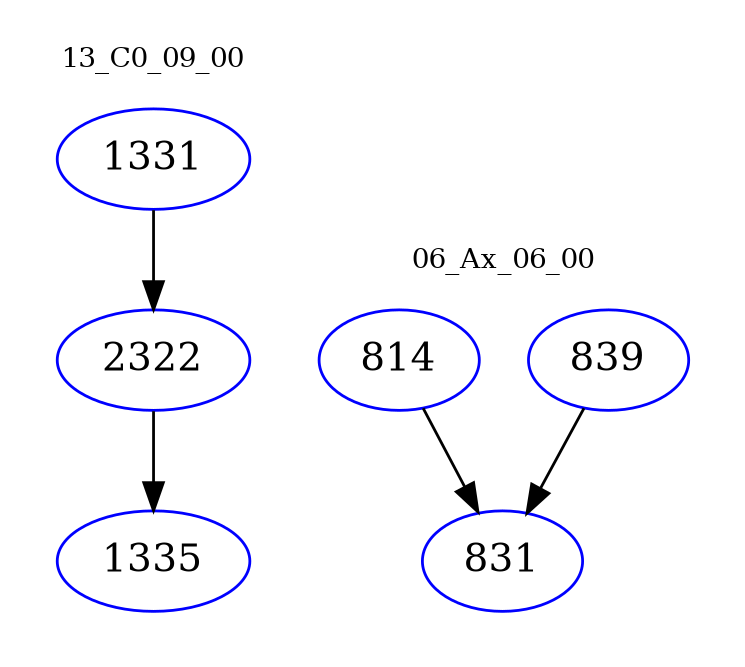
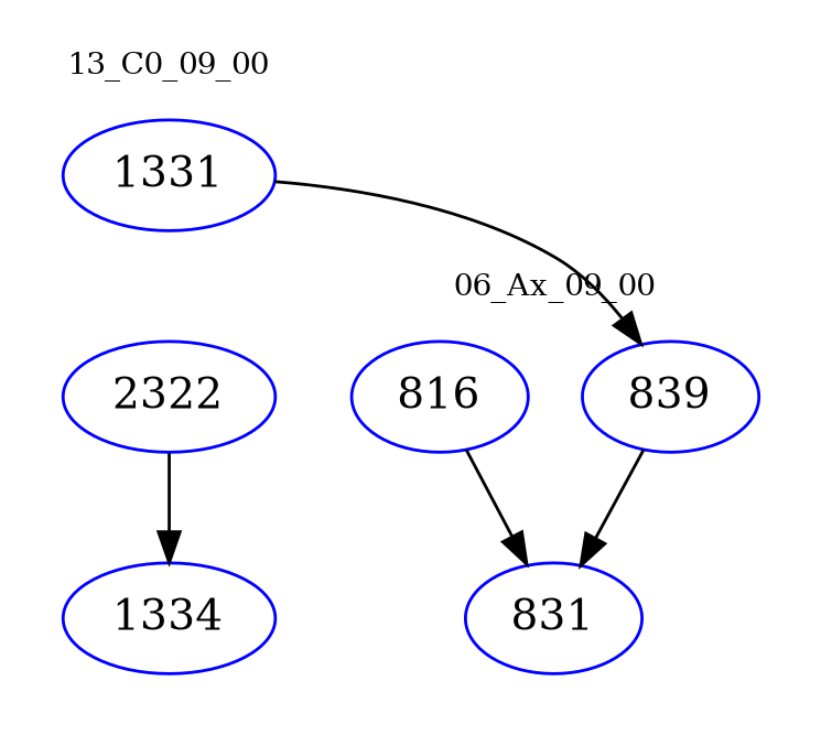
  digraph {
    node [color=blue]
    edge [color=black]
    n1 [label=839]
-   n2 [label=814]
+   n2 [label=816]
    n3 [label=831]
    n4 [label=1331]
    n5 [label=2322]
-   n6 [label=1335]
+   n6 [label=1334]
    subgraph cluster_1 {
      color=white
      fontsize=10
-     label="06_Ax_06_00"
+     label="06_Ax_09_00"
      n1
      n2
      n3
    }
    subgraph cluster_2 {
      color=white
      fontsize=10
      label="13_C0_09_00"
      n4
      n5
      n6
    }
    n1 -> n3
    n2 -> n3
-   n4 -> n5
+   n4 -> n1
    n5 -> n6
  }
